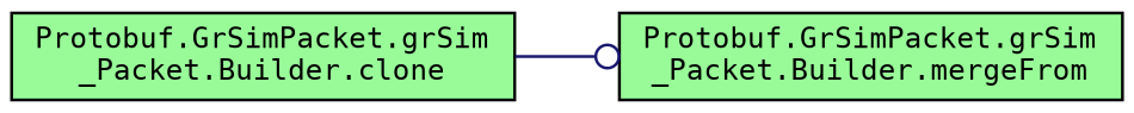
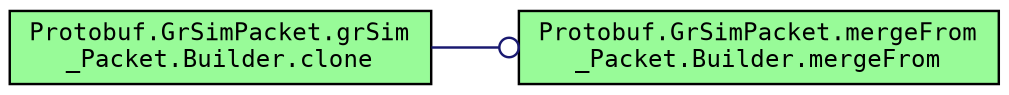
  digraph {
    rankdir=LR
    fontname="DejaVu Sans Mono"
    node [color=black fillcolor=palegreen fontname="DejaVu Sans Mono" fontsize=10 shape=record style=filled]
    n1 [fontcolor=black height=0.2 label="Protobuf.GrSimPacket.grSim\l_Packet.Builder.clone" width=0.4]
-   n2 [height=0.2 label="Protobuf.GrSimPacket.grSim\l_Packet.Builder.mergeFrom" width=0.4]
+   n2 [height=0.2 label="Protobuf.GrSimPacket.mergeFrom\l_Packet.Builder.mergeFrom" width=0.4]
    n1 -> n2 [color=midnightblue fontname="DejaVu Sans Mono" fontsize=10 labelfontname=Helvetica labelfontsize=10 style=solid arrowhead=odot]
  }
